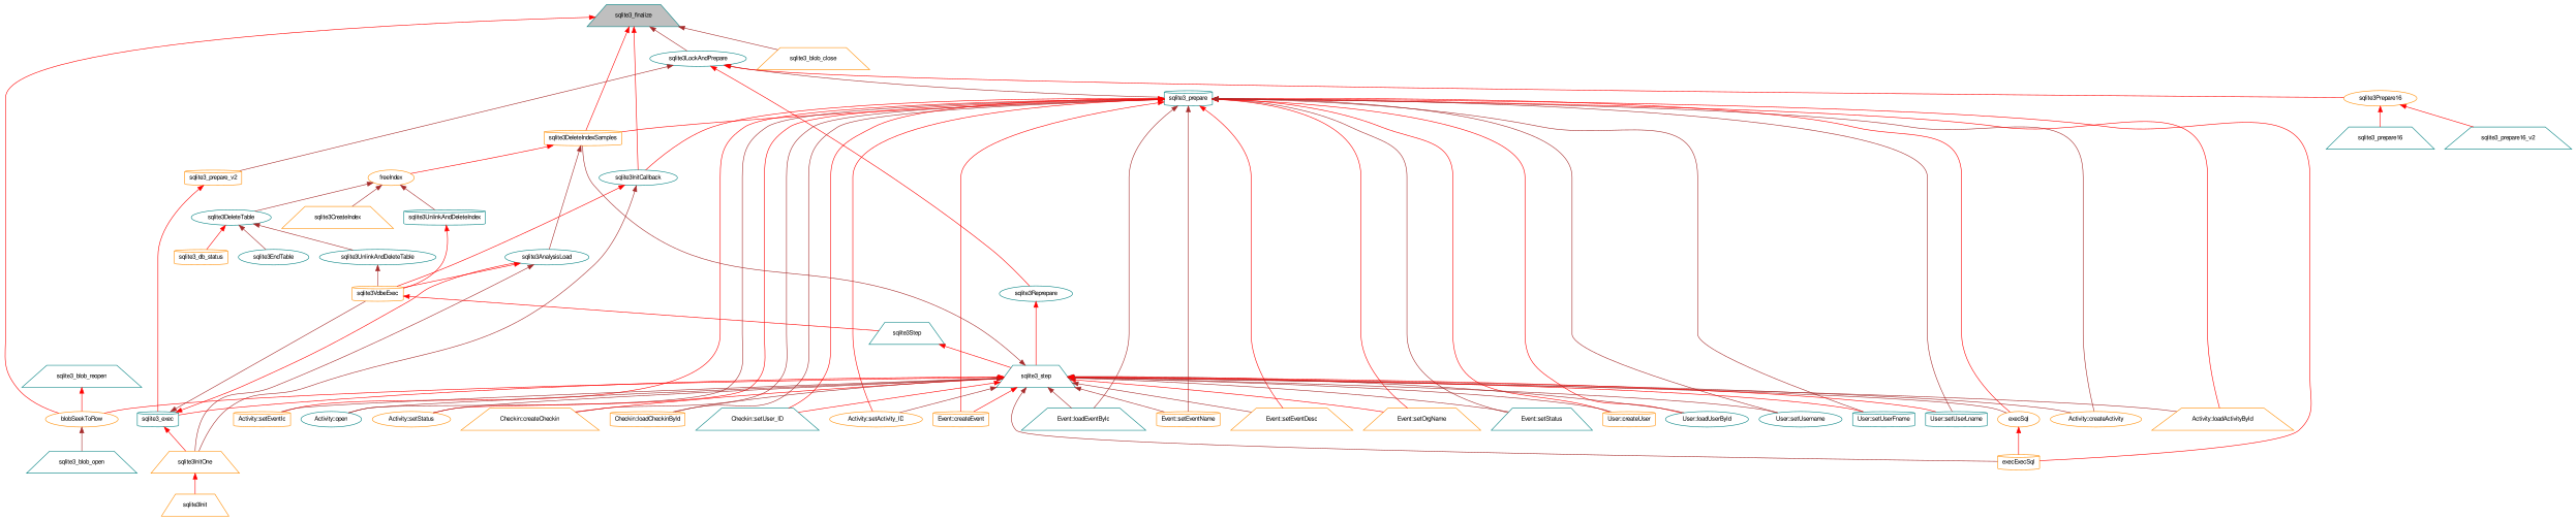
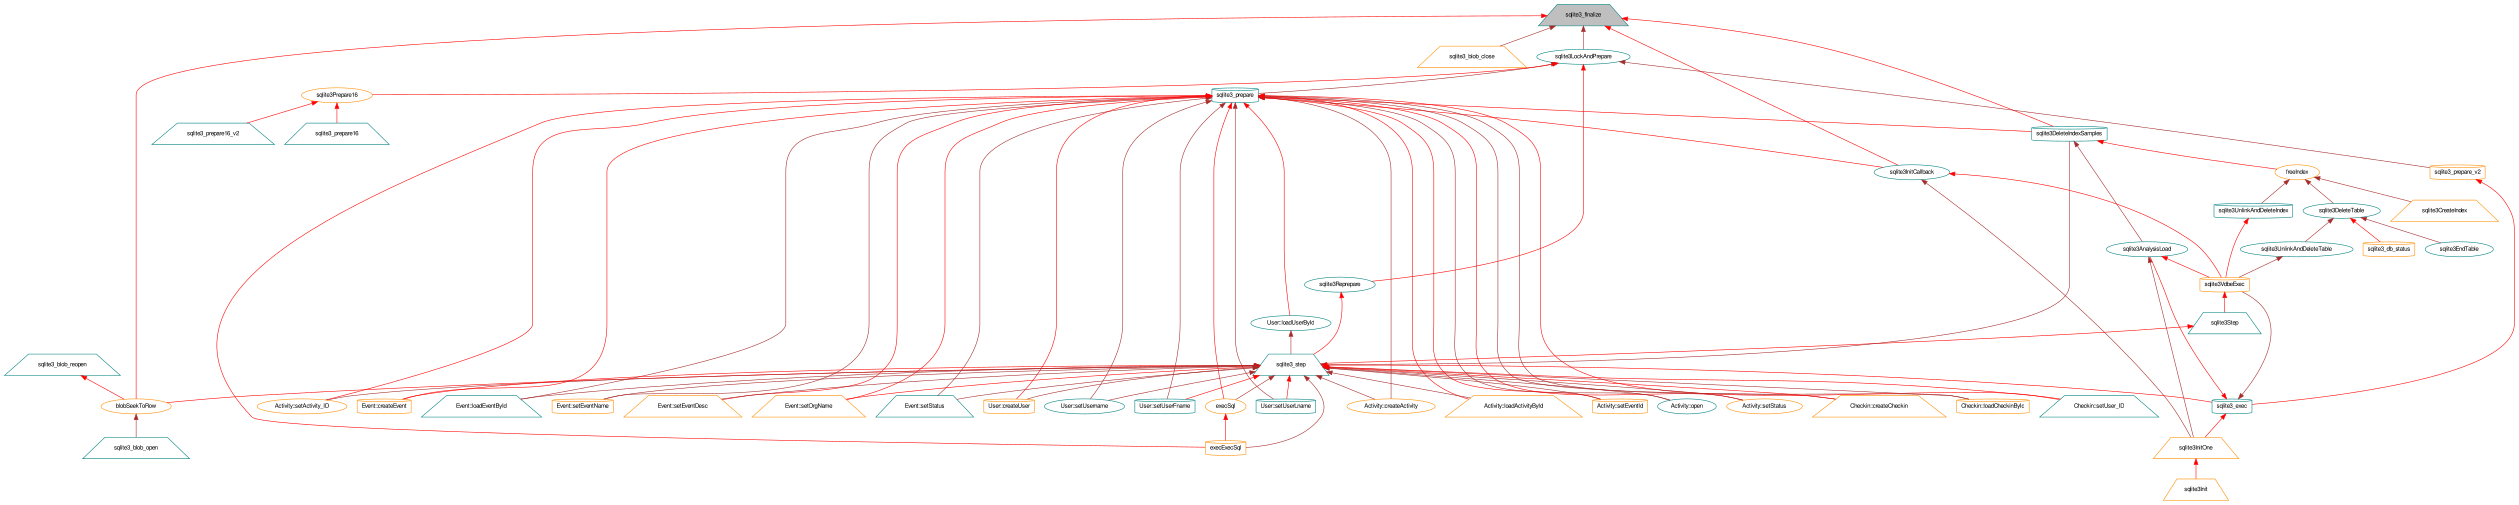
  digraph {
    rankdir=TB
    node [color=teal fillcolor=white fontname=FreeSans fontsize=10 shape=trapezium style=filled]
    edge [color=red dir=back fontname=FreeSans fontsize=10 labelfontname=FreeSans labelfontsize=10 style=solid]
    n1 [fillcolor=grey75 fontcolor=black height=0.2 label=sqlite3_finalize width=0.4]
    n2 [color=darkorange height=0.2 label=blobSeekToRow shape=ellipse width=0.4]
    n3 [color=darkorange height=0.2 label=sqlite3_blob_close width=0.4]
-   n4 [color=darkorange height=0.2 label=sqlite3DeleteIndexSamples shape=cylinder width=0.4]
+   n4 [height=0.2 label=sqlite3DeleteIndexSamples shape=cylinder width=0.4]
    n5 [height=0.2 label=sqlite3InitCallback shape=ellipse width=0.4]
    n6 [height=0.2 label=sqlite3LockAndPrepare shape=ellipse width=0.4]
    n7 [height=0.2 label=sqlite3_blob_open width=0.4]
    n8 [height=0.2 label=sqlite3AnalysisLoad shape=ellipse width=0.4]
    n9 [color=darkorange height=0.2 label=freeIndex shape=ellipse width=0.4]
    n10 [color=darkorange height=0.2 label=sqlite3VdbeExec shape=cylinder width=0.4]
    n11 [color=darkorange height=0.2 label=sqlite3InitOne width=0.4]
    n12 [height=0.2 label=sqlite3Reprepare shape=ellipse width=0.4]
    n13 [height=0.2 label=sqlite3_prepare shape=cylinder width=0.4]
    n14 [color=darkorange height=0.2 label=sqlite3_prepare_v2 shape=cylinder width=0.4]
    n15 [color=darkorange height=0.2 label=sqlite3Prepare16 shape=ellipse width=0.4]
    n16 [height=0.2 label=sqlite3_blob_reopen width=0.4]
    n17 [height=0.2 label=sqlite3UnlinkAndDeleteIndex shape=cylinder width=0.4]
    n18 [height=0.2 label=sqlite3DeleteTable shape=ellipse width=0.4]
    n19 [color=darkorange height=0.2 label=sqlite3CreateIndex width=0.4]
    n20 [height=0.2 label=sqlite3Step width=0.4]
    n21 [color=darkorange height=0.2 label=sqlite3Init width=0.4]
    n22 [height=0.2 label=sqlite3_step width=0.4]
    n23 [color=darkorange height=0.2 label="Activity::createActivity" shape=ellipse width=0.4]
    n24 [color=darkorange height=0.2 label="Activity::loadActivityById" width=0.4]
    n25 [color=darkorange height=0.2 label="Activity::setEventId" shape=cylinder width=0.4]
    n26 [height=0.2 label="Activity::open" shape=ellipse width=0.4]
    n27 [color=darkorange height=0.2 label="Activity::setStatus" shape=ellipse width=0.4]
    n28 [color=darkorange height=0.2 label="Checkin::createCheckin" width=0.4]
    n29 [color=darkorange height=0.2 label="Checkin::loadCheckinById" shape=cylinder width=0.4]
    n30 [height=0.2 label="Checkin::setUser_ID" width=0.4]
    n31 [color=darkorange height=0.2 label="Activity::setActivity_ID" shape=ellipse width=0.4]
    n32 [color=darkorange height=0.2 label="Event::createEvent" shape=cylinder width=0.4]
    n33 [height=0.2 label="Event::loadEventById" width=0.4]
    n34 [color=darkorange height=0.2 label="Event::setEventName" shape=cylinder width=0.4]
    n35 [color=darkorange height=0.2 label="Event::setEventDesc" width=0.4]
    n36 [color=darkorange height=0.2 label="Event::setOrgName" width=0.4]
    n37 [height=0.2 label="Event::setStatus" width=0.4]
    n38 [height=0.2 label=sqlite3_exec shape=cylinder width=0.4]
    n39 [color=darkorange height=0.2 label=execSql shape=ellipse width=0.4]
    n40 [color=darkorange height=0.2 label=execExecSql shape=cylinder width=0.4]
    n41 [color=darkorange height=0.2 label="User::createUser" shape=cylinder width=0.4]
    n42 [height=0.2 label="User::loadUserById" shape=ellipse width=0.4]
    n43 [height=0.2 label="User::setUsername" shape=ellipse width=0.4]
    n44 [height=0.2 label="User::setUserFname" shape=cylinder width=0.4]
    n45 [height=0.2 label="User::setUserLname" shape=cylinder width=0.4]
    n46 [color=darkorange height=0.2 label=sqlite3_db_status shape=cylinder width=0.4]
    n47 [height=0.2 label=sqlite3UnlinkAndDeleteTable shape=ellipse width=0.4]
    n48 [height=0.2 label=sqlite3EndTable shape=ellipse width=0.4]
    n49 [height=0.2 label=sqlite3_prepare16 width=0.4]
    n50 [height=0.2 label=sqlite3_prepare16_v2 width=0.4]
    n1 -> n2
    n1 -> n3 [color=brown]
    n1 -> n4
    n1 -> n5
    n1 -> n6 [color=brown]
    n2 -> n7 [color=brown]
    n4 -> n8 [color=brown]
    n4 -> n9
    n5 -> n10
    n5 -> n11 [color=brown]
    n6 -> n12
    n6 -> n13 [color=brown]
    n6 -> n14 [color=brown]
    n6 -> n15
    n8 -> n10
    n8 -> n11 [color=brown]
    n9 -> n17 [color=brown]
    n9 -> n18 [color=brown]
    n9 -> n19 [color=brown]
    n10 -> n20
    n11 -> n21
    n12 -> n22
    n13 -> n4
    n13 -> n5
    n13 -> n23 [color=brown]
    n13 -> n24
    n13 -> n25
    n13 -> n26 [color=brown]
    n13 -> n27
    n13 -> n28 [color=brown]
    n13 -> n29 [color=brown]
    n13 -> n30
    n13 -> n31
    n13 -> n32
    n13 -> n33 [color=brown]
    n13 -> n34 [color=brown]
    n13 -> n35
    n13 -> n36
    n13 -> n37 [color=brown]
    n13 -> n39
    n13 -> n40
    n13 -> n41
    n13 -> n42
    n13 -> n43 [color=brown]
    n13 -> n44 [color=brown]
    n13 -> n45 [color=brown]
    n14 -> n38
    n15 -> n49
    n15 -> n50
    n16 -> n2
    n17 -> n10
    n18 -> n46
    n18 -> n47 [color=brown]
    n18 -> n48 [color=brown]
    n20 -> n22
    n22 -> n2
    n22 -> n4 [color=brown]
    n22 -> n23 [color=brown]
    n22 -> n24 [color=brown]
    n22 -> n25 [color=brown]
    n22 -> n26 [color=brown]
    n22 -> n27 [color=brown]
    n22 -> n28
    n22 -> n29 [color=brown]
    n22 -> n30
    n22 -> n31 [color=brown]
    n22 -> n32
    n22 -> n33 [color=brown]
    n22 -> n34 [color=brown]
    n22 -> n35 [color=brown]
    n22 -> n36
    n22 -> n37 [color=brown]
    n22 -> n38
    n22 -> n39 [color=brown]
    n22 -> n40 [color=brown]
    n22 -> n41 [color=brown]
-   n22 -> n42 [color=brown]
+   n42 -> n22 [color=brown]
    n22 -> n43 [color=brown]
    n22 -> n44
    n22 -> n45
    n38 -> n8
    n38 -> n10 [color=brown]
    n38 -> n11
    n39 -> n40
    n47 -> n10 [color=brown]
  }
